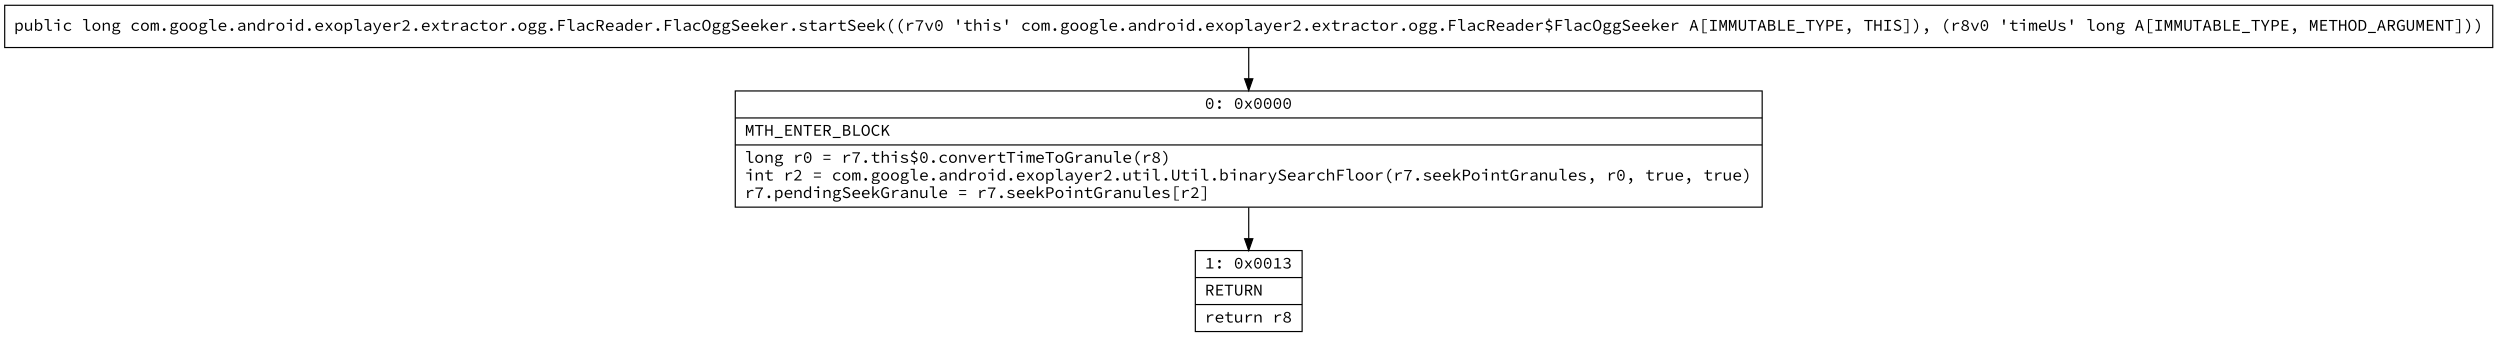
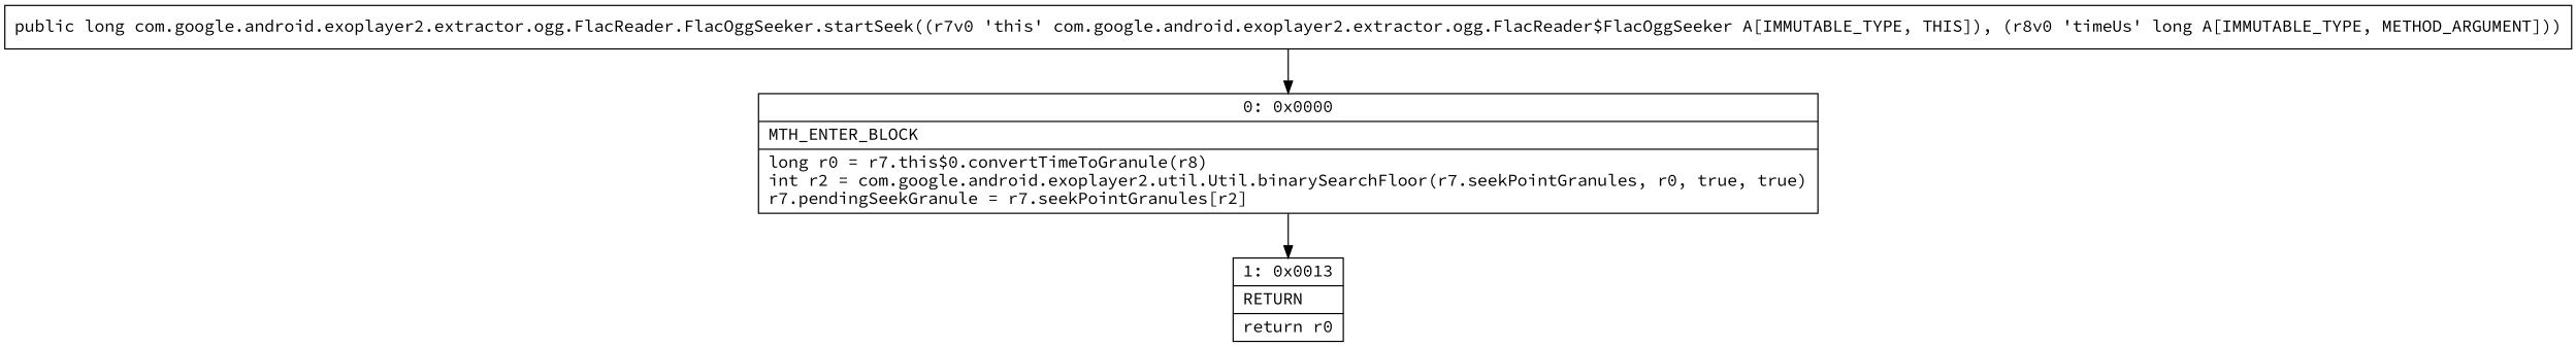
  digraph {
    fontname="Source Code Pro"
    node [shape=record fontname="Source Code Pro"]
    edge [fontname="Source Code Pro"]
    n1 [label="{0\:\ 0x0000|MTH_ENTER_BLOCK\l|long r0 = r7.this$0.convertTimeToGranule(r8)\lint r2 = com.google.android.exoplayer2.util.Util.binarySearchFloor(r7.seekPointGranules, r0, true, true)\lr7.pendingSeekGranule = r7.seekPointGranules[r2]\l}"]
-   n2 [label="{1\:\ 0x0013|RETURN\l|return r8\l}"]
+   n2 [label="{1\:\ 0x0013|RETURN\l|return r0\l}"]
    n3 [label="{public long com.google.android.exoplayer2.extractor.ogg.FlacReader.FlacOggSeeker.startSeek((r7v0 'this' com.google.android.exoplayer2.extractor.ogg.FlacReader$FlacOggSeeker A[IMMUTABLE_TYPE, THIS]), (r8v0 'timeUs' long A[IMMUTABLE_TYPE, METHOD_ARGUMENT])) }"]
    n1 -> n2
    n3 -> n1
  }
